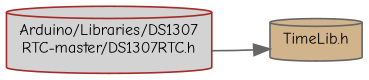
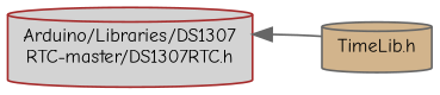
  digraph {
    rankdir=LR
    fontname="Comic Neue"
    node [fontname="Comic Neue" fontsize=10 shape=cylinder style=filled]
    n1 [color=brown fillcolor=lightgrey fontcolor=black height=0.2 label="Arduino/Libraries/DS1307\lRTC-master/DS1307RTC.h" width=0.4]
    n2 [color=gray40 fillcolor=tan height=0.2 label="TimeLib.h" width=0.4]
-   n1 -> n2 [color=gray40 fontname="Comic Neue" fontsize=10 labelfontname=Helvetica labelfontsize=10 style=solid]
+   n2 -> n1 [color=gray40 fontname="Comic Neue" fontsize=10 labelfontname=Helvetica labelfontsize=10 style=solid]
  }
